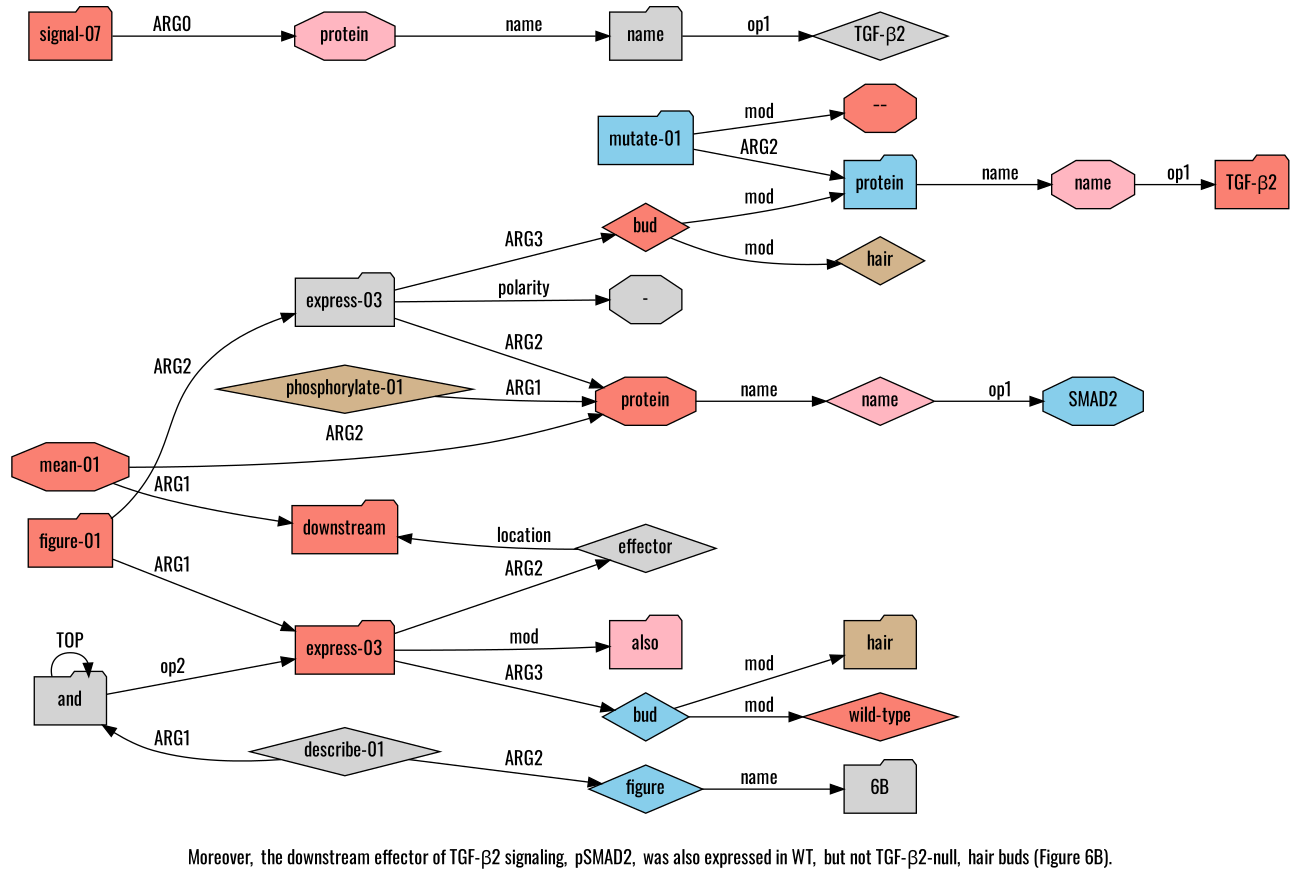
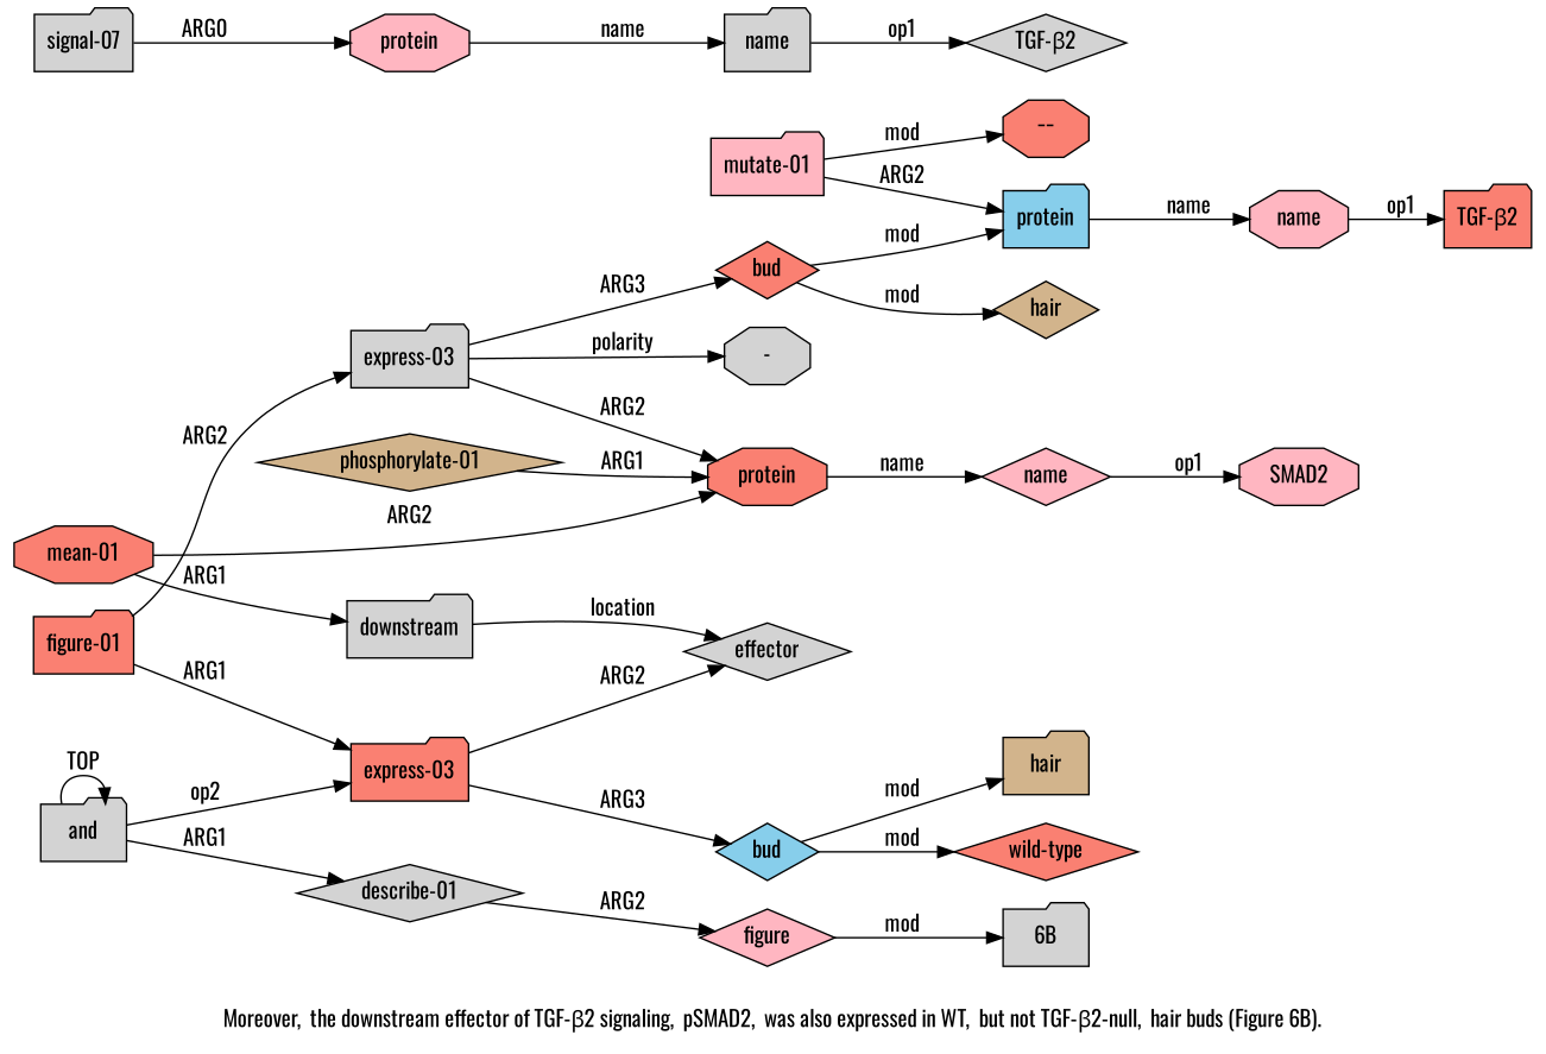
  digraph {
    fontname=Oswald
    label="Moreover,  the downstream effector of TGF-β2 signaling,  pSMAD2,  was also expressed in WT,  but not TGF-β2-null,  hair buds (Figure 6B)."
    rankdir=LR
    node [color=black fillcolor=salmon fontname=Oswald gold_ind=-1 gold_label=protein shape=folder style=filled test_ind=-1 test_label=protein]
    edge [color=black fontname=Oswald gold_label=mod test_label=mod]
-   n1 [fillcolor=skyblue gold_ind=20 gold_label="mutate-01" label="mutate-01" test_ind=20 test_label="mutate-01"]
+   n1 [fillcolor=lightpink gold_ind=20 gold_label="mutate-01" label="mutate-01" test_ind=20 test_label="mutate-01"]
    n2 [fillcolor=skyblue gold_ind=18 label=protein test_ind=18]
    n3 [gold_label="−−" label="−−" shape=octagon test_label="−−"]
    n4 [fillcolor=lightpink gold_ind=19 gold_label=name label=name shape=octagon test_ind=19 test_label=name]
    n5 [gold_label="TGF-β2" label="TGF-β2" test_label="TGF-β2"]
    n6 [fillcolor=tan gold_ind=21 gold_label=hair label=hair shape=diamond test_ind=21 test_label=hair]
    n7 [fillcolor=lightgrey gold_ind=22 gold_label="describe-01" label="describe-01" shape=diamond test_ind=22 test_label="describe-01"]
-   n8 [fillcolor=skyblue gold_ind=23 gold_label=figure label=figure shape=diamond test_ind=23 test_label=figure]
+   n8 [fillcolor=lightpink gold_ind=23 gold_label=figure label=figure shape=diamond test_ind=23 test_label=figure]
    n9 [fillcolor=lightgrey gold_ind=0 gold_label=and label=and test_ind=0 test_label=and]
    n10 [fillcolor=lightgrey gold_label="6B" label="6B" test_label="6B"]
    n11 [gold_ind=1 gold_label="express-03" label="express-03" test_ind=1 test_label="express-03"]
-   n12 [fillcolor=lightpink gold_ind=14 gold_label=also label=also test_ind=14 test_label=also]
    n13 [fillcolor=skyblue gold_ind=11 gold_label=bud label=bud shape=diamond test_ind=11 test_label=bud]
    n14 [fillcolor=lightgrey gold_ind=2 gold_label=effector label=effector shape=diamond test_ind=2 test_label=effector]
    n15 [fillcolor=lightgrey gold_label="-" label="-" shape=octagon test_label="-"]
-   n16 [fillcolor=skyblue gold_label=SMAD2 label=SMAD2 shape=octagon test_label=SMAD2]
+   n16 [fillcolor=lightpink gold_label=SMAD2 label=SMAD2 shape=octagon test_label=SMAD2]
    n17 [gold_ind=15 gold_label="contrast-01" label="figure-01" test_ind=15 test_label="contrast-01"]
    n18 [fillcolor=lightgrey gold_ind=16 gold_label="express-03" label="express-03" test_ind=16 test_label="express-03"]
    n19 [gold_ind=17 gold_label=bud label=bud shape=diamond test_ind=17 test_label=bud]
    n20 [gold_ind=8 label=protein shape=octagon test_ind=8]
    n21 [fillcolor=lightpink gold_ind=9 gold_label=name label=name shape=diamond test_ind=9 test_label=name]
    n22 [gold_ind=13 gold_label="wild-type" label="wild-type" shape=diamond test_ind=13 test_label="wild-type"]
    n23 [fillcolor=tan gold_ind=12 gold_label=hair label=hair test_ind=12 test_label=hair]
-   n24 [gold_ind=3 gold_label=downstream label=downstream test_ind=3 test_label=downstream]
+   n24 [fillcolor=lightgrey gold_ind=3 gold_label=downstream label=downstream test_ind=3 test_label=downstream]
    n25 [fillcolor=tan gold_ind=10 gold_label="phosphorylate-01" label="phosphorylate-01" shape=diamond test_ind=10 test_label="phosphorylate-01"]
-   n26 [gold_ind=4 gold_label="signal-07" label="signal-07" test_ind=4 test_label="signal-07"]
+   n26 [fillcolor=lightgrey gold_ind=4 gold_label="signal-07" label="signal-07" test_ind=4 test_label="signal-07"]
    n27 [fillcolor=lightpink gold_ind=5 label=protein shape=octagon test_ind=5]
    n28 [fillcolor=lightgrey gold_ind=6 gold_label=name label=name test_ind=6 test_label=name]
    n29 [fillcolor=lightgrey gold_label="TGF-β2" label="TGF-β2" shape=diamond test_label="TGF-β2"]
    n30 [gold_ind=7 gold_label="mean-01" label="mean-01" shape=octagon test_ind=7 test_label="mean-01"]
    n1 -> n2 [gold_label=ARG2 label=ARG2 test_label=ARG2]
    n1 -> n3 [label=mod]
    n2 -> n4 [gold_label=name label=name test_label=name]
    n4 -> n5 [gold_label=op1 label=op1 test_label=op1]
    n7 -> n8 [gold_label=ARG0 label=ARG2 test_label=ARG0]
-   n7 -> n9 [gold_label=ARG1 label=ARG1 test_label=ARG1]
-   n8 -> n10 [label=name]
+   n9 -> n7 [gold_label=ARG1 label=ARG1 test_label=ARG1]
+   n8 -> n10 [label=mod]
    n9 -> n9 [gold_label=TOP label=TOP test_label=TOP]
    n9 -> n11 [gold_label=op2 label=op2 test_label=op2]
-   n11 -> n12 [label=mod]
    n11 -> n13 [gold_label=ARG3 label=ARG3 test_label=ARG3]
    n11 -> n14 [gold_label=ARG2 label=ARG2 test_label=ARG2]
    n13 -> n22 [label=mod]
    n13 -> n23 [label=mod]
-   n14 -> n24 [gold_label=location label=location test_label=location]
+   n24 -> n14 [gold_label=location label=location test_label=location]
    n17 -> n11 [gold_label=ARG1 label=ARG1 test_label=ARG1]
    n17 -> n18 [gold_label=ARG2 label=ARG2 test_label=ARG2]
    n18 -> n15 [gold_label=polarity label=polarity test_label=polarity]
    n18 -> n19 [gold_label=ARG3 label=ARG3 test_label=ARG3]
    n18 -> n20 [gold_label=ARG2 label=ARG2 test_label=ARG2]
    n19 -> n2 [label=mod]
    n19 -> n6 [label=mod]
    n20 -> n21 [gold_label=name label=name test_label=name]
    n21 -> n16 [gold_label=op1 label=op1 test_label=op1]
    n25 -> n20 [gold_label=ARG1 label=ARG1 test_label=ARG1]
    n26 -> n27 [gold_label=ARG0 label=ARG0 test_label=ARG0]
    n27 -> n28 [gold_label=name label=name test_label=name]
    n28 -> n29 [gold_label=op1 label=op1 test_label=op1]
    n30 -> n20 [gold_label=ARG2 label=ARG2 test_label=ARG2]
    n30 -> n24 [gold_label=ARG1 label=ARG1 test_label=ARG1]
  }
